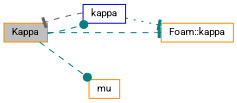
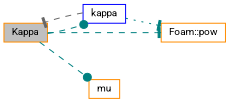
  digraph {
    rankdir=LR
    fontname=Roboto
    node [color=darkorange fontname=Roboto fontsize=10 shape=record]
    edge [color=teal fontname=Roboto fontsize=10 labelfontname=Helvetica labelfontsize=10 style=dashed arrowhead=tee]
    n1 [fillcolor=grey75 fontcolor=black height=0.2 label=Kappa style=filled width=0.4]
    n2 [color=blue height=0.2 label=kappa width=0.4]
-   n3 [height=0.2 label="Foam::kappa" width=0.4]
+   n3 [height=0.2 label="Foam::pow" width=0.4]
    n4 [height=0.2 label=mu width=0.4]
    n1 -> n2 [arrowhead=dot]
    n1 -> n3
    n1 -> n4 [arrowhead=dot]
    n2 -> n1 [color=gray40]
    n2 -> n3 [style=dotted]
  }
